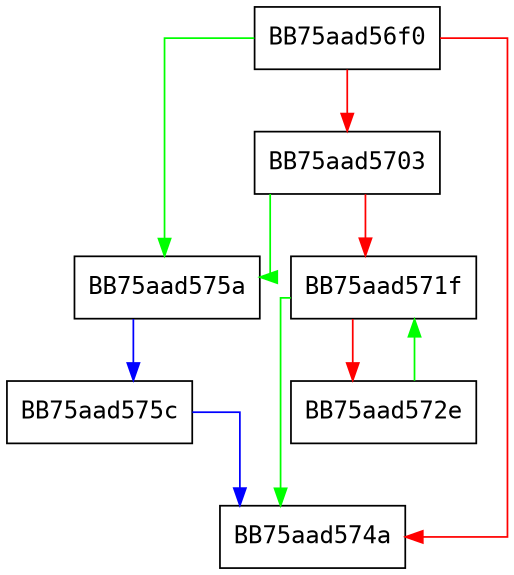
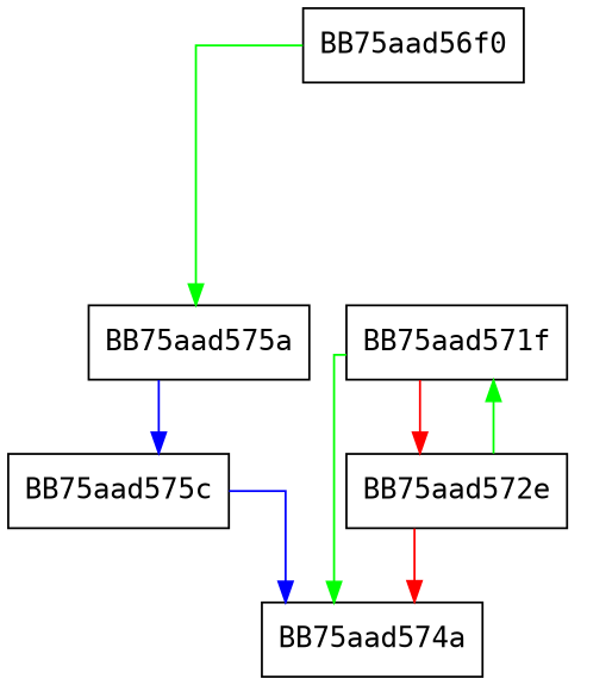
  digraph {
    fontname="DejaVu Sans Mono"
    splines=ortho
    node [fontname="DejaVu Sans Mono" shape=box]
    edge [color=green fontname="DejaVu Sans Mono"]
    BB75aad56f0
    BB75aad575a
-   BB75aad5703
    BB75aad575c
    BB75aad571f
    BB75aad574a
    BB75aad572e
    BB75aad56f0 -> BB75aad575a
-   BB75aad56f0 -> BB75aad5703 [color=red]
    BB75aad575a -> BB75aad575c [color=blue]
-   BB75aad5703 -> BB75aad575a
-   BB75aad5703 -> BB75aad571f [color=red]
    BB75aad575c -> BB75aad574a [color=blue]
    BB75aad571f -> BB75aad574a
    BB75aad571f -> BB75aad572e [color=red]
    BB75aad572e -> BB75aad571f
-   BB75aad56f0 -> BB75aad574a [color=red]
+   BB75aad572e -> BB75aad574a [color=red]
  }
